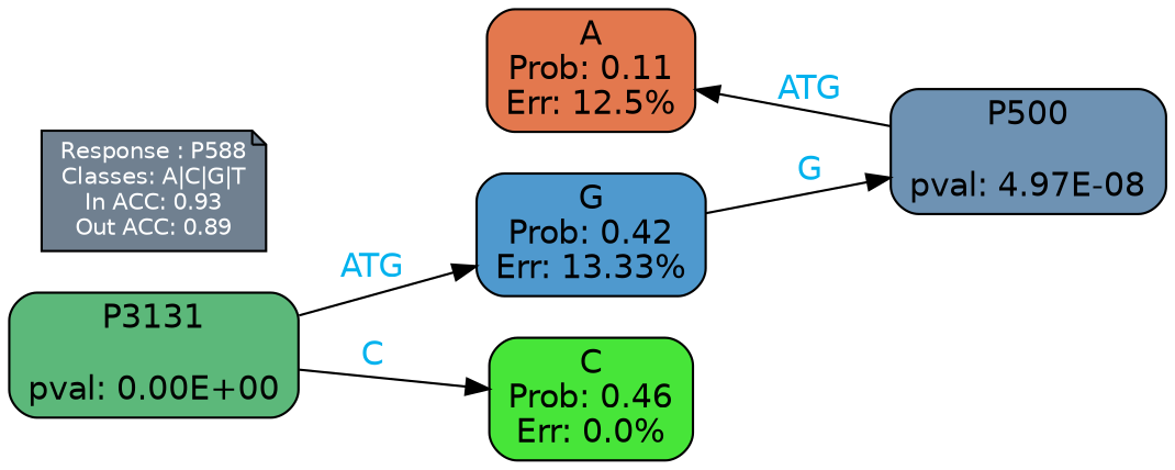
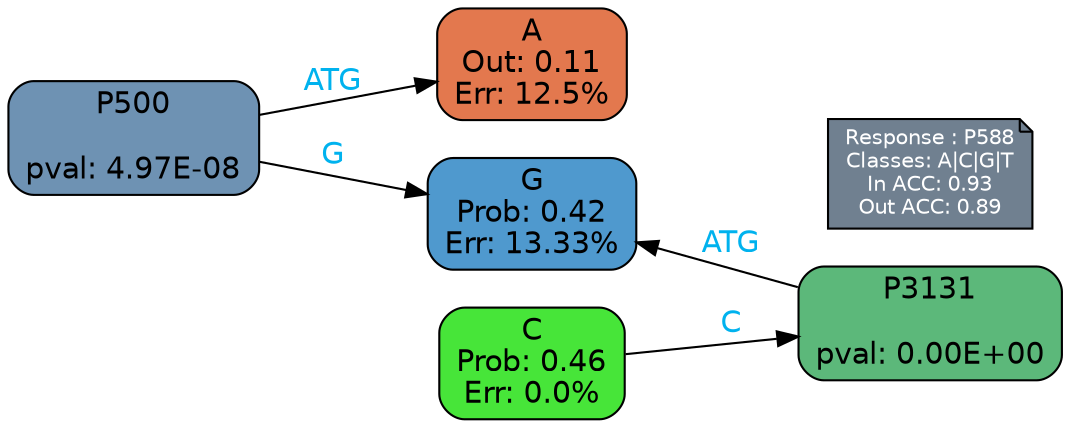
  digraph {
    rankdir=LR
    ranksep=equally
    splines=polylines
    node [color=black fontname=helvetica shape=box style="filled, rounded"]
    edge [fontcolor=deepskyblue2 fontname=helvetica]
-   n1 [fillcolor="#e3784e" label="A\nProb: 0.11\nErr: 12.5%"]
+   n1 [fillcolor="#e3784e" label="A\nOut: 0.11\nErr: 12.5%"]
    n2 [fillcolor="#4f99ce" label="G\nProb: 0.42\nErr: 13.33%"]
    n3 [fillcolor="#47e539" label="C\nProb: 0.46\nErr: 0.0%"]
    n4 [align=left fillcolor=slategray fontcolor=white fontsize=10 label="Response : P588\nClasses: A|C|G|T\nIn ACC: 0.93\nOut ACC: 0.89\n" shape=note style=filled]
    n5 [fillcolor="#5cb87a" label="P3131\n\npval: 0.00E+00"]
    n6 [fillcolor="#6e92b3" label="P500\n\npval: 4.97E-08"]
    subgraph sub_1 {
      rank=same
      n1
      n2
      n3
    }
    subgraph sub_2 {
      rank=same
      n4
      n5
    }
    n5 -> n2 [label=ATG]
-   n5 -> n3 [label=C]
+   n3 -> n5 [label=C]
    n6 -> n1 [label=ATG]
-   n2 -> n6 [label=G]
+   n6 -> n2 [label=G]
  }
